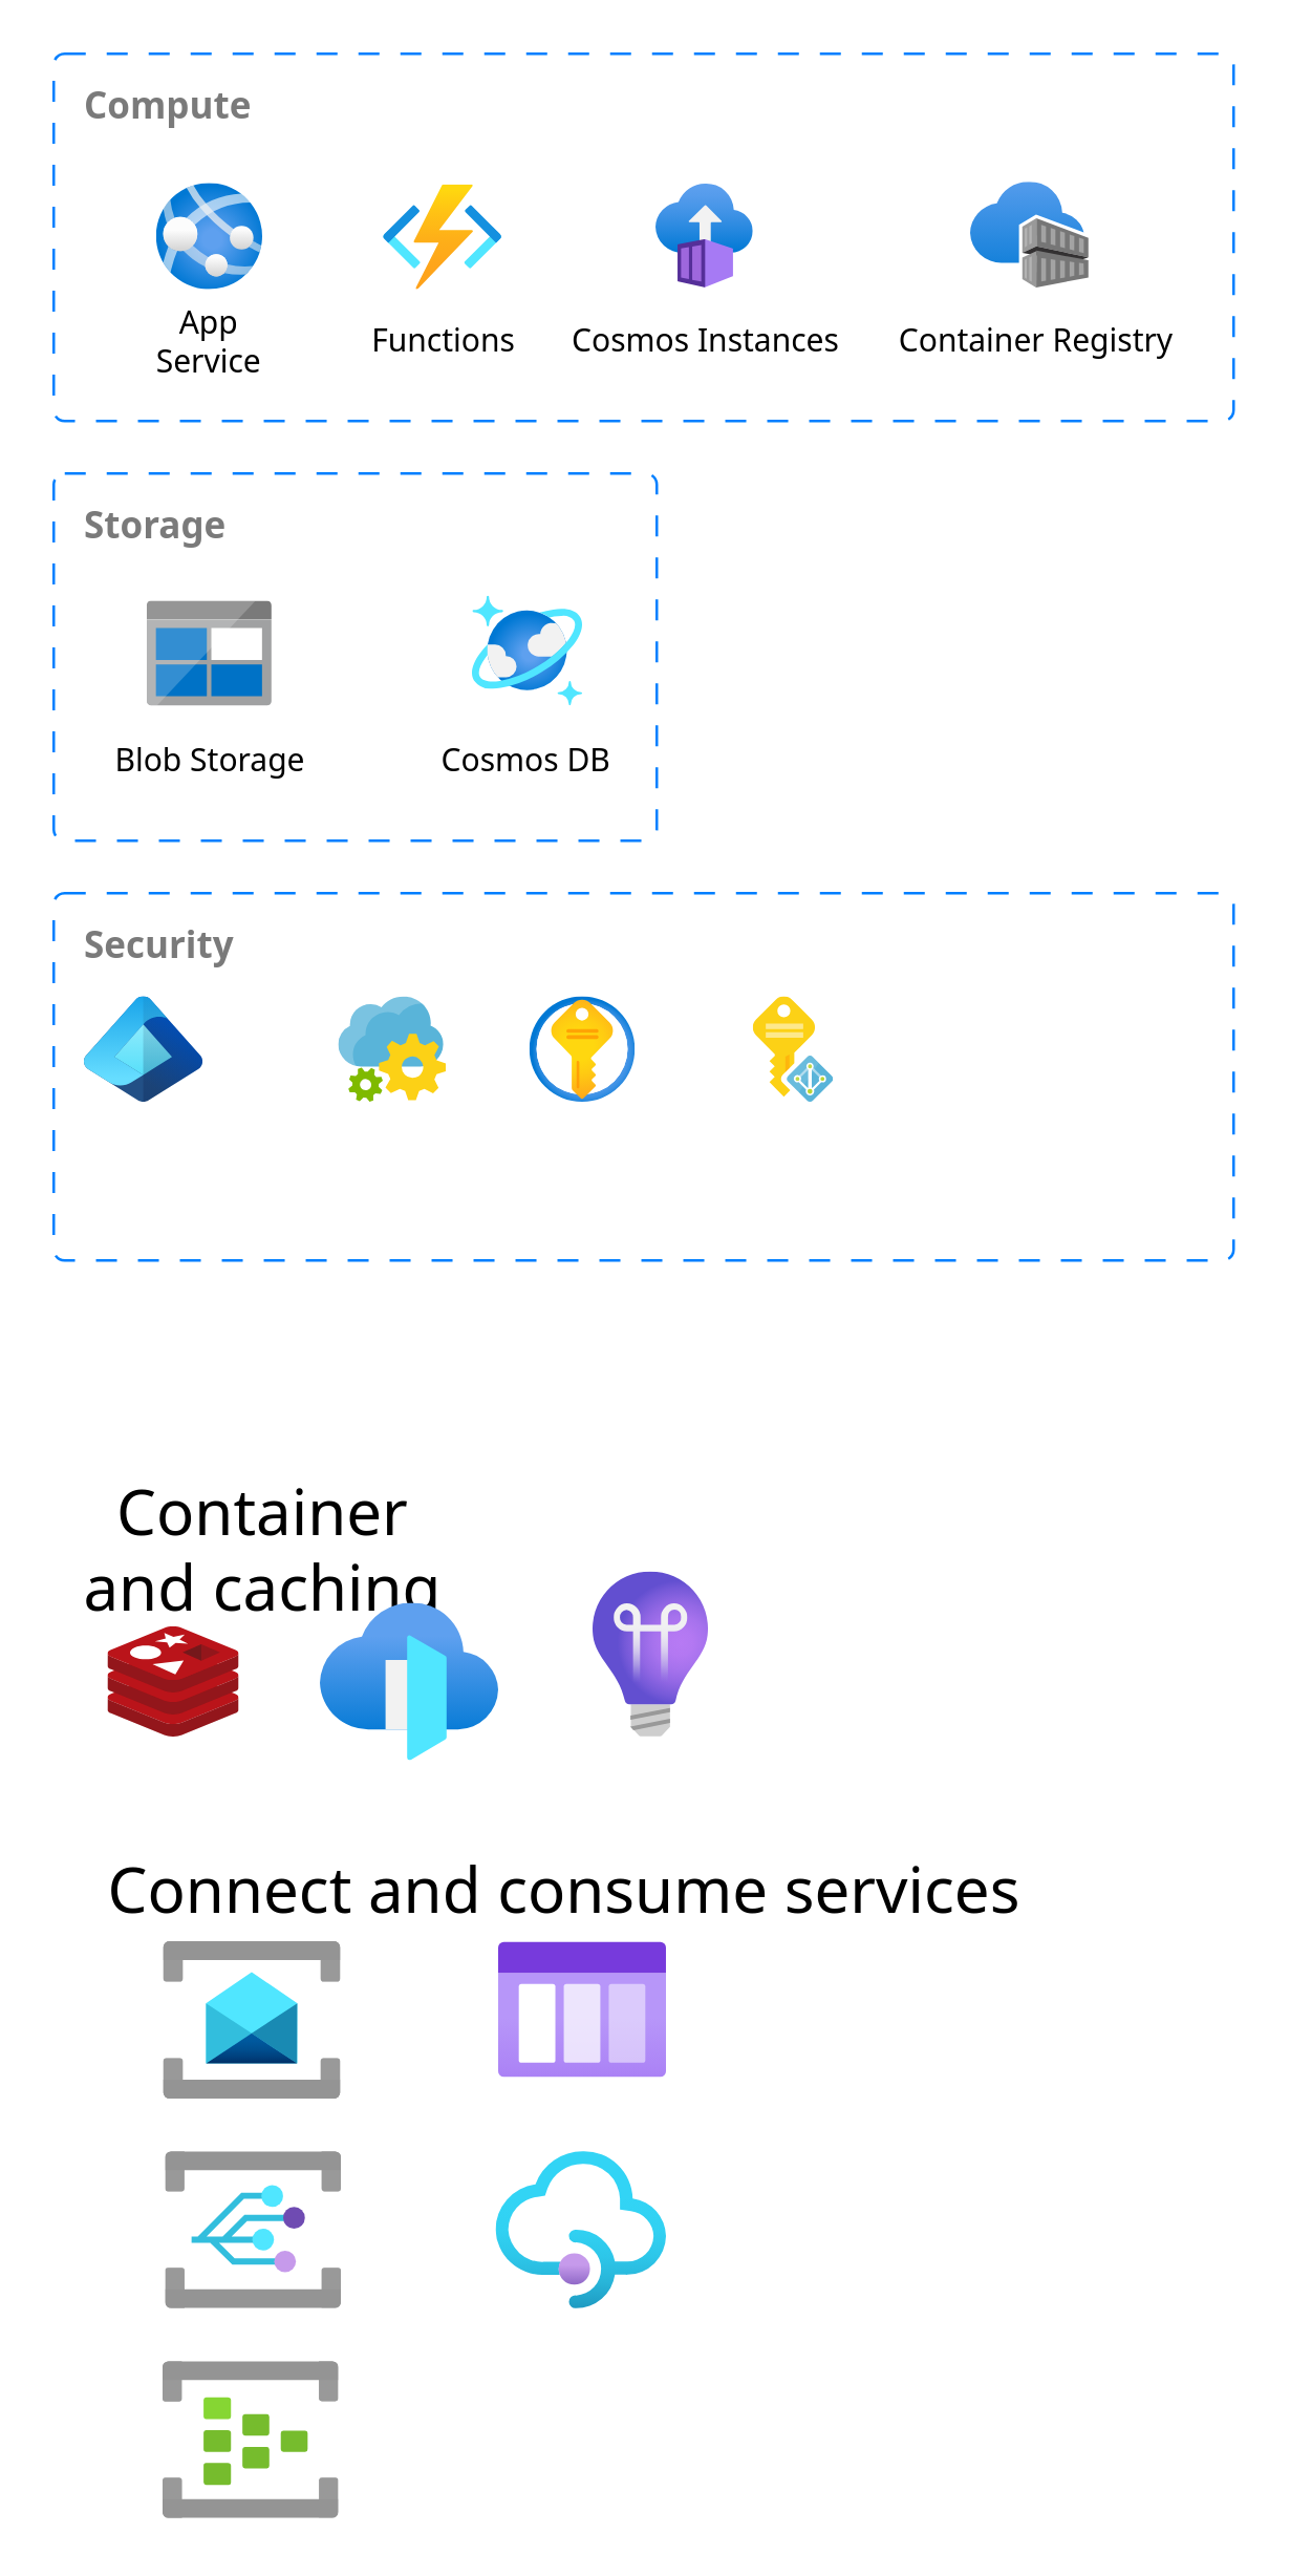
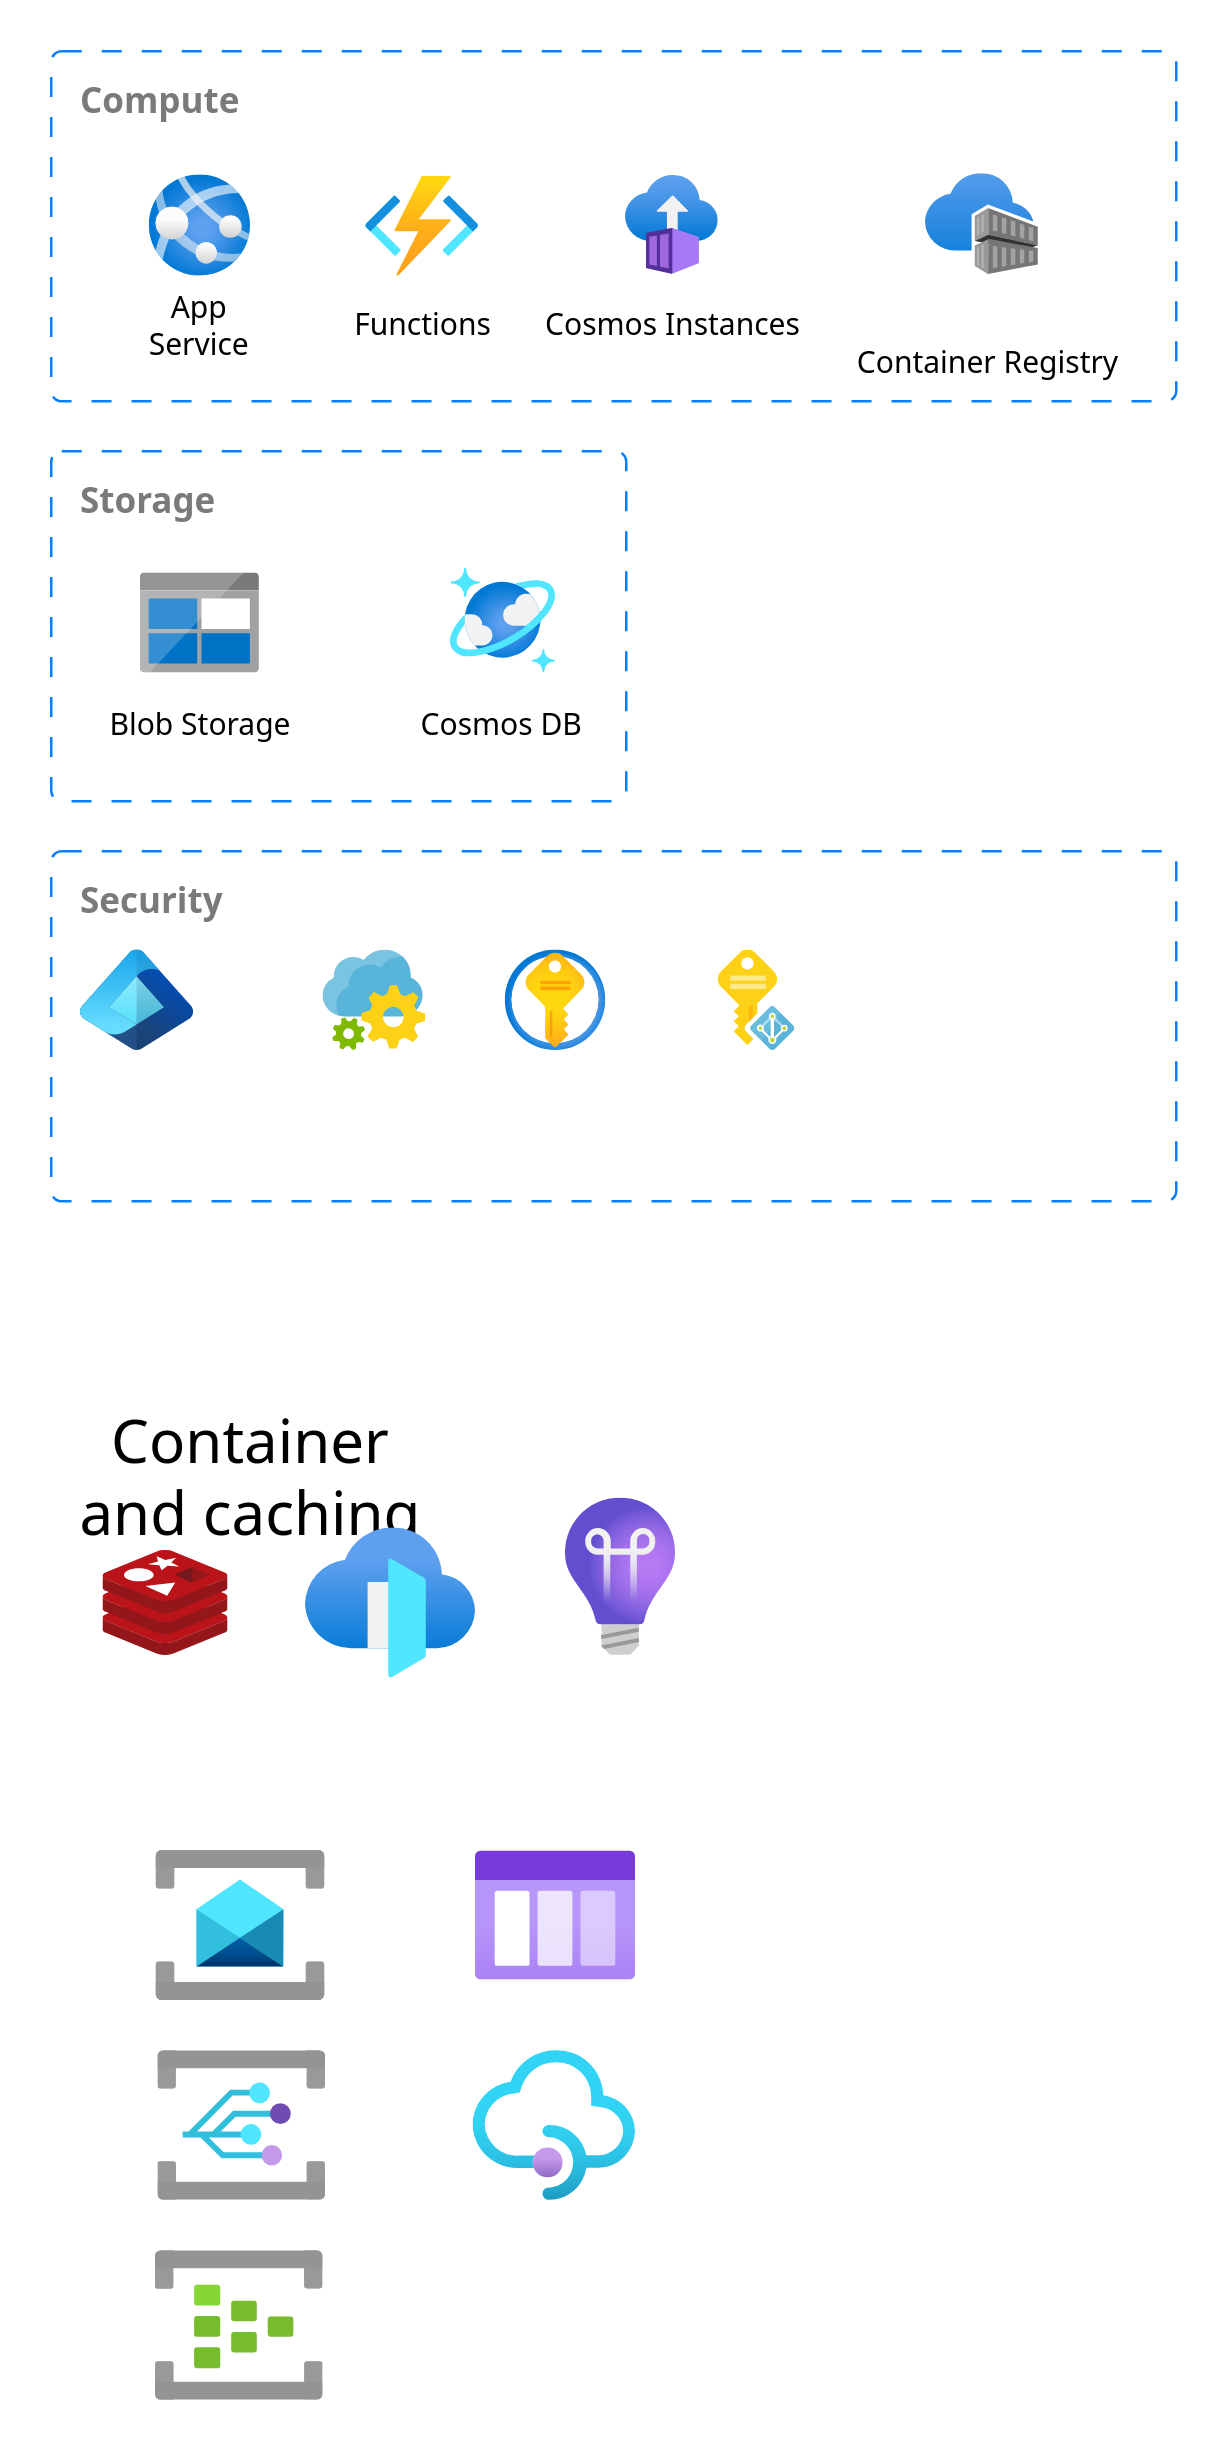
  <mxCell id="0" />
  <mxCell id="1" parent="0" />
  <mxCell id="2" value="" style="rounded=1;whiteSpace=wrap;html=1;arcSize=3;fillColor=none;dashed=1;dashPattern=8 8;strokeColor=#007FFF;" vertex="1" parent="1"><mxGeometry x="20" y="340" width="450" height="140" as="geometry" /></mxCell>
  <mxCell id="3" value="" style="rounded=1;whiteSpace=wrap;html=1;arcSize=3;fillColor=none;dashed=1;dashPattern=8 8;strokeColor=#007FFF;" vertex="1" parent="1"><mxGeometry x="20" y="180" width="230" height="140" as="geometry" /></mxCell>
  <mxCell id="4" value="" style="rounded=1;whiteSpace=wrap;html=1;arcSize=3;fillColor=none;dashed=1;dashPattern=8 8;strokeColor=#007FFF;" vertex="1" parent="1"><mxGeometry x="20" y="20" width="450" height="140" as="geometry" /></mxCell>
  <mxCell id="5" value="Container and caching" style="text;html=1;align=center;verticalAlign=middle;whiteSpace=wrap;rounded=0;fontFamily=segoe ui;fontSource=https%3A%2F%2Ffonts.googleapis.com%2Fcss%3Ffamily%3Dsegoe%2Bui;fontSize=24;" vertex="1" parent="1"><mxGeometry x="20" y="580" width="160" height="20" as="geometry" /></mxCell>
- <mxCell id="6" value="Connect and consume services" style="text;html=1;align=center;verticalAlign=middle;whiteSpace=wrap;rounded=0;fontFamily=segoe ui;fontSource=https%3A%2F%2Ffonts.googleapis.com%2Fcss%3Ffamily%3Dsegoe%2Bui;fontSize=24;" vertex="1" parent="1"><mxGeometry x="30" y="710" width="370" height="20" as="geometry" /></mxCell>
  <mxCell id="7" value="Functions" style="text;html=1;align=center;verticalAlign=middle;whiteSpace=wrap;rounded=0;fontFamily=segoe ui;fontSource=https%3A%2F%2Ffonts.googleapis.com%2Fcss%3Ffamily%3Dsegoe%2Bui;" vertex="1" parent="1"><mxGeometry x="140.66" y="120" width="56" height="20" as="geometry" /></mxCell>
  <mxCell id="8" value="" style="image;aspect=fixed;html=1;points=[];align=center;fontSize=12;image=img/lib/azure2/containers/Container_Instances.svg;" vertex="1" parent="1"><mxGeometry x="250" y="69.75" width="37.1" height="40" as="geometry" /></mxCell>
  <mxCell id="9" value="" style="image;aspect=fixed;html=1;points=[];align=center;fontSize=12;image=img/lib/azure2/containers/Container_Registries.svg;" vertex="1" parent="1"><mxGeometry x="370" y="69.25" width="45.15" height="40.5" as="geometry" /></mxCell>
  <mxCell id="10" value="" style="image;aspect=fixed;html=1;points=[];align=center;fontSize=12;image=img/lib/azure2/containers/App_Services.svg;" vertex="1" parent="1"><mxGeometry x="59.5" y="69.75" width="40.5" height="40.5" as="geometry" /></mxCell>
  <mxCell id="11" value="" style="image;aspect=fixed;html=1;points=[];align=center;fontSize=12;image=img/lib/azure2/compute/Function_Apps.svg;" vertex="1" parent="1"><mxGeometry x="146" y="70.25" width="45.33" height="40" as="geometry" /></mxCell>
  <mxCell id="12" value="Blob Storage" style="text;html=1;align=center;verticalAlign=middle;whiteSpace=wrap;rounded=0;fontFamily=segoe ui;fontSource=https%3A%2F%2Ffonts.googleapis.com%2Fcss%3Ffamily%3Dsegoe%2Bui;" vertex="1" parent="1"><mxGeometry x="24.75" y="280" width="110" height="20" as="geometry" /></mxCell>
  <mxCell id="13" value="Cosmos Instances" style="text;html=1;align=center;verticalAlign=middle;whiteSpace=wrap;rounded=0;fontFamily=segoe ui;fontSource=https%3A%2F%2Ffonts.googleapis.com%2Fcss%3Ffamily%3Dsegoe%2Bui;" vertex="1" parent="1"><mxGeometry x="213.55" y="120" width="110" height="20" as="geometry" /></mxCell>
- <mxCell id="14" value="Container Registry" style="text;html=1;align=center;verticalAlign=middle;whiteSpace=wrap;rounded=0;fontFamily=segoe ui;fontSource=https%3A%2F%2Ffonts.googleapis.com%2Fcss%3Ffamily%3Dsegoe%2Bui;" vertex="1" parent="1"><mxGeometry x="340" y="120" width="110" height="20" as="geometry" /></mxCell>
+ <mxCell id="14" value="Container Registry" style="text;html=1;align=center;verticalAlign=middle;whiteSpace=wrap;rounded=0;fontFamily=segoe ui;fontSource=https%3A%2F%2Ffonts.googleapis.com%2Fcss%3Ffamily%3Dsegoe%2Bui;" vertex="1" parent="1"><mxGeometry x="340" y="135" width="110" height="20" as="geometry" /></mxCell>
  <mxCell id="15" value="App Service" style="text;html=1;align=center;verticalAlign=middle;whiteSpace=wrap;rounded=0;fontFamily=segoe ui;fontSource=https%3A%2F%2Ffonts.googleapis.com%2Fcss%3Ffamily%3Dsegoe%2Bui;" vertex="1" parent="1"><mxGeometry x="46.25" y="120" width="67" height="20" as="geometry" /></mxCell>
  <mxCell id="16" value="" style="image;sketch=0;aspect=fixed;html=1;points=[];align=center;fontSize=12;image=img/lib/mscae/BlobBlock.svg;" vertex="1" parent="1"><mxGeometry x="55.94" y="229" width="47.62" height="40" as="geometry" /></mxCell>
  <mxCell id="17" value="" style="image;aspect=fixed;html=1;points=[];align=center;fontSize=12;image=img/lib/azure2/databases/Azure_Cosmos_DB.svg;" vertex="1" parent="1"><mxGeometry x="180" y="227" width="42" height="42" as="geometry" /></mxCell>
  <mxCell id="18" value="Cosmos DB" style="text;html=1;align=center;verticalAlign=middle;whiteSpace=wrap;rounded=0;fontFamily=segoe ui;fontSource=https%3A%2F%2Ffonts.googleapis.com%2Fcss%3Ffamily%3Dsegoe%2Bui;" vertex="1" parent="1"><mxGeometry x="164.34" y="280" width="73.33" height="20" as="geometry" /></mxCell>
  <mxCell id="19" value="" style="image;aspect=fixed;html=1;points=[];align=center;fontSize=12;image=img/lib/azure2/other/Entra_Identity.svg;" vertex="1" parent="1"><mxGeometry x="32" y="379.78" width="45.25" height="40.22" as="geometry" /></mxCell>
  <mxCell id="20" value="" style="image;sketch=0;aspect=fixed;html=1;points=[];align=center;fontSize=12;image=img/lib/mscae/Cache_Redis_Product.svg;" vertex="1" parent="1"><mxGeometry x="41" y="620" width="50" height="42" as="geometry" /></mxCell>
  <mxCell id="21" value="" style="image;aspect=fixed;html=1;points=[];align=center;fontSize=12;image=img/lib/azure2/networking/Front_Doors.svg;" vertex="1" parent="1"><mxGeometry x="122" y="611" width="68" height="60" as="geometry" /></mxCell>
  <mxCell id="22" value="" style="image;aspect=fixed;html=1;points=[];align=center;fontSize=12;image=img/lib/azure2/management_governance/Application_Insights.svg;" vertex="1" parent="1"><mxGeometry x="226" y="599" width="44" height="63" as="geometry" /></mxCell>
  <mxCell id="23" value="" style="image;aspect=fixed;html=1;points=[];align=center;fontSize=12;image=img/lib/azure2/integration/Service_Bus.svg;" vertex="1" parent="1"><mxGeometry x="62" y="740" width="68" height="60" as="geometry" /></mxCell>
  <mxCell id="24" value="" style="image;aspect=fixed;html=1;points=[];align=center;fontSize=12;image=img/lib/azure2/general/Storage_Queue.svg;" vertex="1" parent="1"><mxGeometry x="190" y="740" width="64" height="52" as="geometry" /></mxCell>
  <mxCell id="25" value="" style="image;aspect=fixed;html=1;points=[];align=center;fontSize=12;image=img/lib/azure2/integration/Event_Grid_Domains.svg;" vertex="1" parent="1"><mxGeometry x="63" y="820" width="67" height="60" as="geometry" /></mxCell>
  <mxCell id="26" value="" style="image;aspect=fixed;html=1;points=[];align=center;fontSize=12;image=img/lib/azure2/analytics/Event_Hubs.svg;" vertex="1" parent="1"><mxGeometry x="62" y="900" width="67" height="60" as="geometry" /></mxCell>
  <mxCell id="27" value="" style="image;aspect=fixed;html=1;points=[];align=center;fontSize=12;image=img/lib/azure2/app_services/API_Management_Services.svg;" vertex="1" parent="1"><mxGeometry x="189" y="820" width="65" height="60" as="geometry" /></mxCell>
  <mxCell id="28" value="" style="image;sketch=0;aspect=fixed;html=1;points=[];align=center;fontSize=12;image=img/lib/mscae/App_Configuration.svg;" vertex="1" parent="1"><mxGeometry x="129" y="379.78" width="41.04" height="40.22" as="geometry" /></mxCell>
  <mxCell id="29" value="" style="image;aspect=fixed;html=1;points=[];align=center;fontSize=12;image=img/lib/azure2/security/Key_Vaults.svg;" vertex="1" parent="1"><mxGeometry x="201.89" y="379.78" width="40.22" height="40.22" as="geometry" /></mxCell>
  <mxCell id="30" value="" style="image;sketch=0;aspect=fixed;html=1;points=[];align=center;fontSize=12;image=img/lib/mscae/Managed_Identities.svg;" vertex="1" parent="1"><mxGeometry x="287.1" y="379.78" width="30.57" height="40.22" as="geometry" /></mxCell>
  <mxCell id="31" value="Compute" style="text;html=1;align=left;verticalAlign=middle;whiteSpace=wrap;rounded=0;fontFamily=segoe ui;fontSource=https%3A%2F%2Ffonts.googleapis.com%2Fcss%3Ffamily%3Dsegoe%2Bui;fontSize=14;fillColor=none;fontStyle=1;fontColor=#7A7A7A;" vertex="1" parent="1"><mxGeometry x="30" y="30" width="80" height="20" as="geometry" /></mxCell>
  <mxCell id="32" value="Storage" style="text;html=1;align=left;verticalAlign=middle;whiteSpace=wrap;rounded=0;fontFamily=segoe ui;fontSource=https%3A%2F%2Ffonts.googleapis.com%2Fcss%3Ffamily%3Dsegoe%2Bui;fontSize=14;fillColor=none;fontStyle=1;fontColor=#7A7A7A;" vertex="1" parent="1"><mxGeometry x="30" y="190" width="80" height="20" as="geometry" /></mxCell>
  <mxCell id="33" value="Security" style="text;html=1;align=left;verticalAlign=middle;whiteSpace=wrap;rounded=0;fontFamily=segoe ui;fontSource=https%3A%2F%2Ffonts.googleapis.com%2Fcss%3Ffamily%3Dsegoe%2Bui;fontSize=14;fillColor=none;fontStyle=1;fontColor=#7A7A7A;" vertex="1" parent="1"><mxGeometry x="30" y="350" width="80" height="20" as="geometry" /></mxCell>
